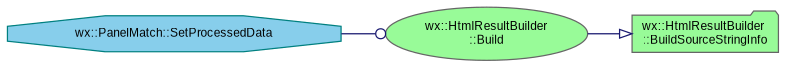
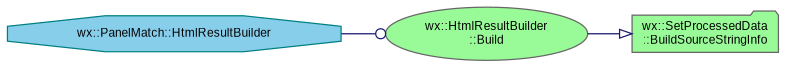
  digraph {
    fontname="Liberation Sans"
    rankdir=LR
    node [color=gray40 fillcolor=palegreen fontname="Liberation Sans" fontsize=10 style=filled]
    edge [color=midnightblue fontname="Liberation Sans" fontsize=10 labelfontname=Verdana labelfontsize=10 style=solid]
-   n1 [color=teal fillcolor=skyblue fontcolor=black height=0.2 label="wx::PanelMatch::SetProcessedData" shape=octagon width=0.4]
+   n1 [color=teal fillcolor=skyblue fontcolor=black height=0.2 label="wx::PanelMatch::HtmlResultBuilder" shape=octagon width=0.4]
    n2 [height=0.2 label="wx::HtmlResultBuilder\l::Build" shape=ellipse width=0.4]
-   n3 [height=0.2 label="wx::HtmlResultBuilder\l::BuildSourceStringInfo" shape=folder width=0.4]
+   n3 [height=0.2 label="wx::SetProcessedData\l::BuildSourceStringInfo" shape=folder width=0.4]
    n1 -> n2 [arrowhead=odot]
    n2 -> n3 [arrowhead=onormal]
  }
